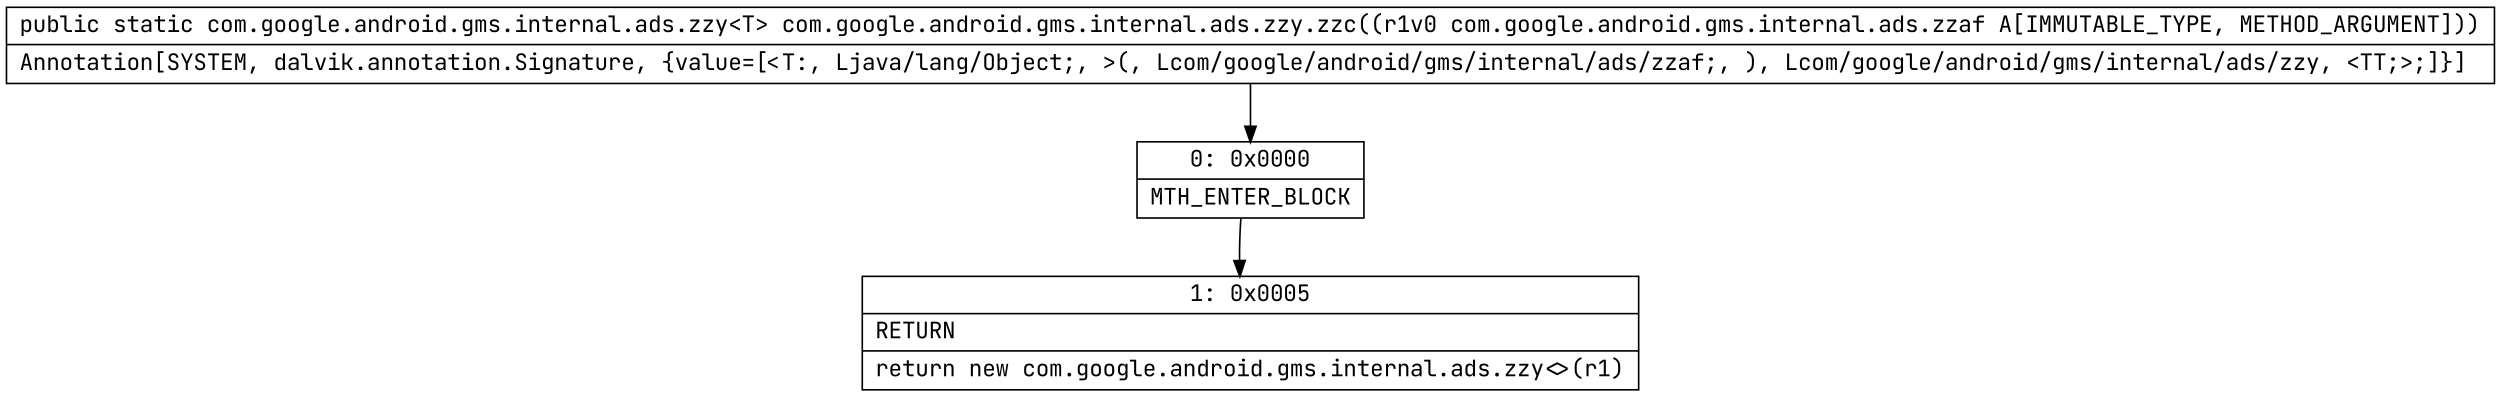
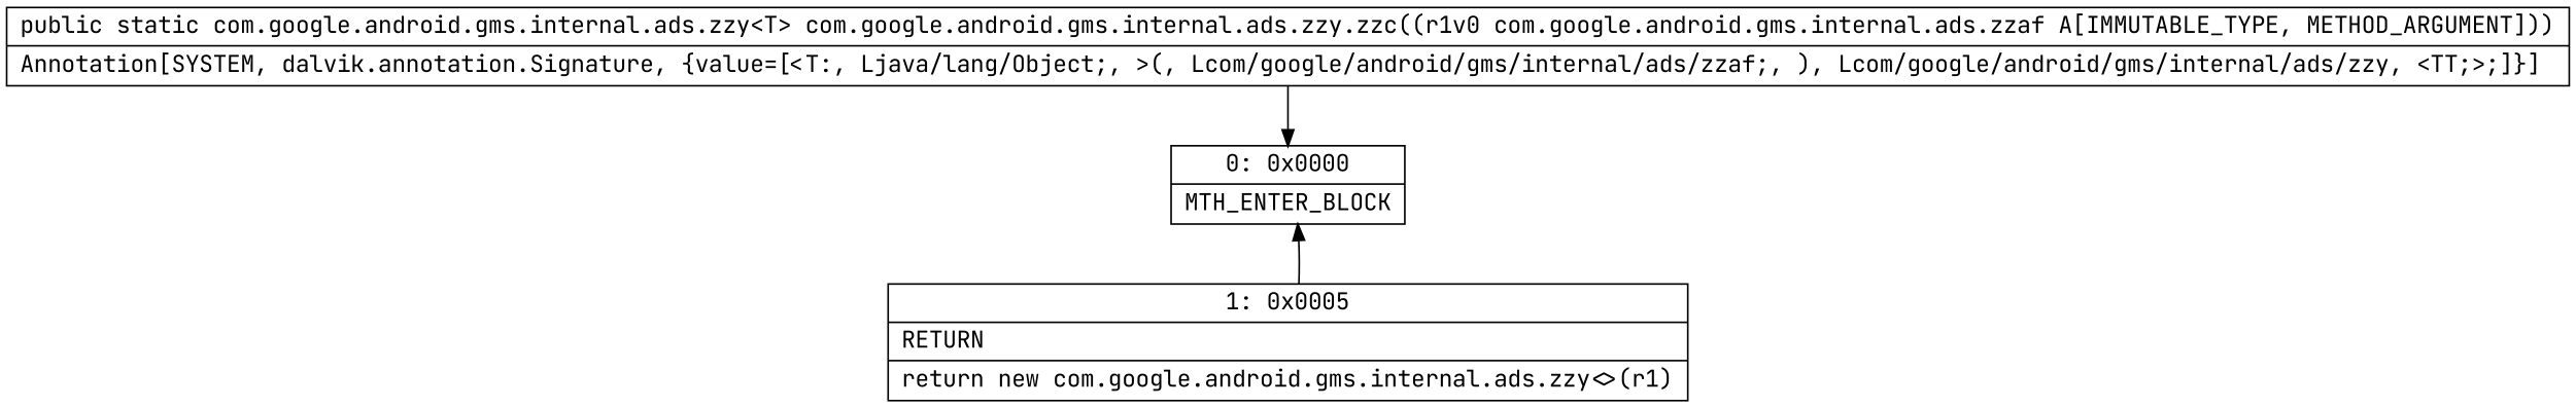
  digraph {
    fontname="JetBrains Mono"
    node [shape=record fontname="JetBrains Mono"]
    edge [fontname="JetBrains Mono"]
    n1 [label="{0\:\ 0x0000|MTH_ENTER_BLOCK\l}"]
    n2 [label="{1\:\ 0x0005|RETURN\l|return new com.google.android.gms.internal.ads.zzy\<\>(r1)\l}"]
    n3 [label="{public static com.google.android.gms.internal.ads.zzy\<T\> com.google.android.gms.internal.ads.zzy.zzc((r1v0 com.google.android.gms.internal.ads.zzaf A[IMMUTABLE_TYPE, METHOD_ARGUMENT]))  | Annotation[SYSTEM, dalvik.annotation.Signature, \{value=[\<T:, Ljava\/lang\/Object;, \>(, Lcom\/google\/android\/gms\/internal\/ads\/zzaf;, ), Lcom\/google\/android\/gms\/internal\/ads\/zzy, \<TT;\>;]\}]\l}"]
-   n1 -> n2
+   n2 -> n1
    n3 -> n1
  }
